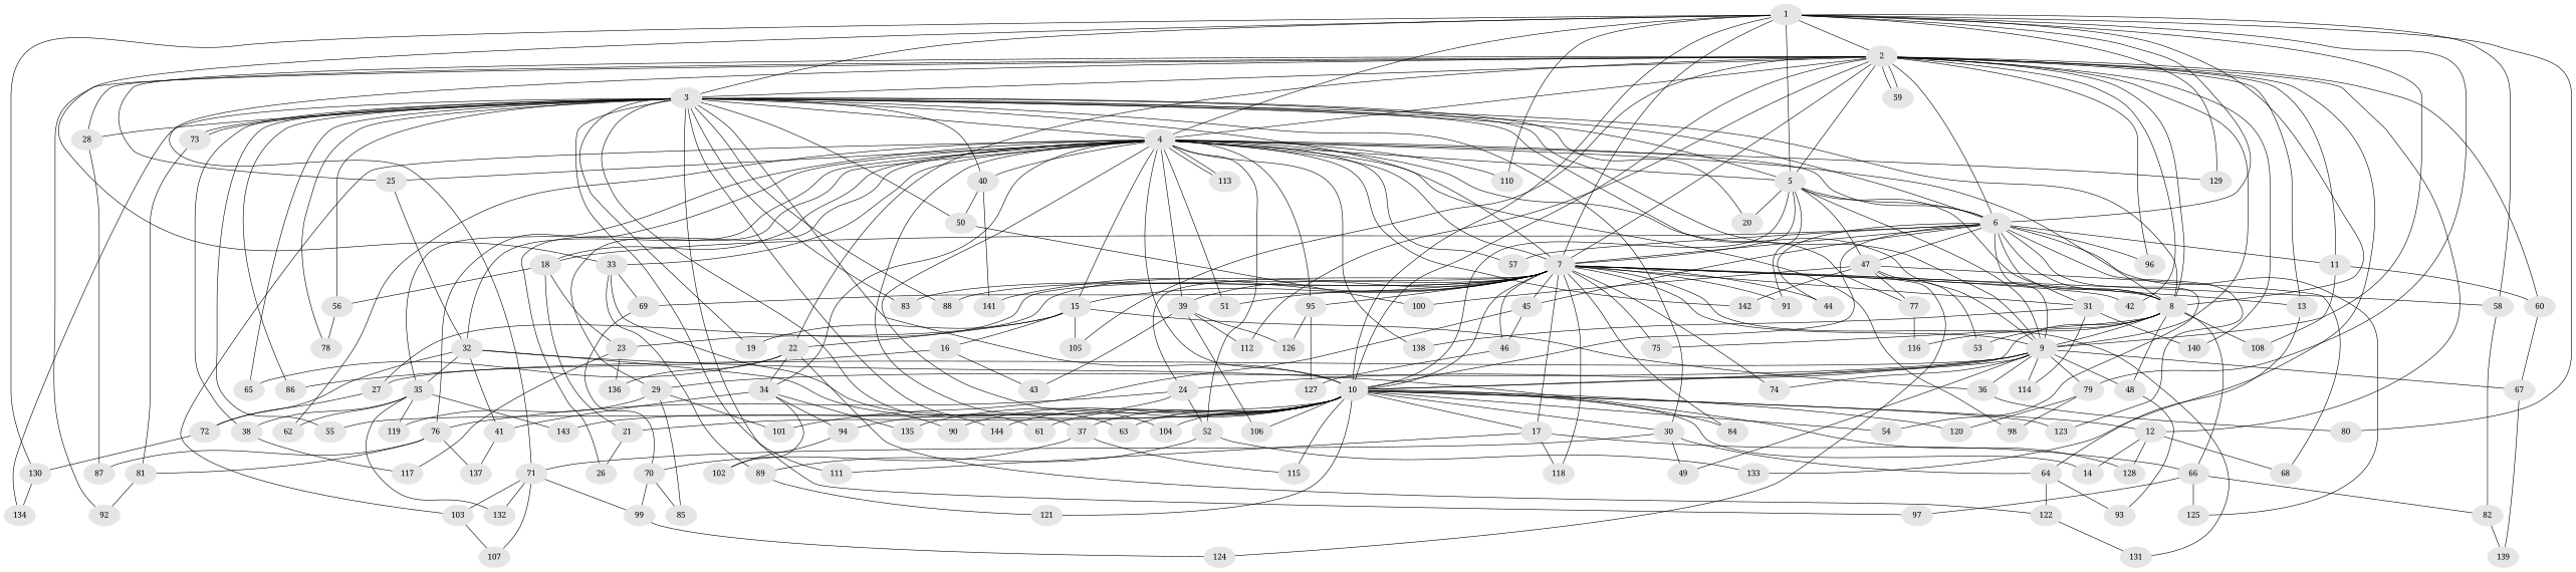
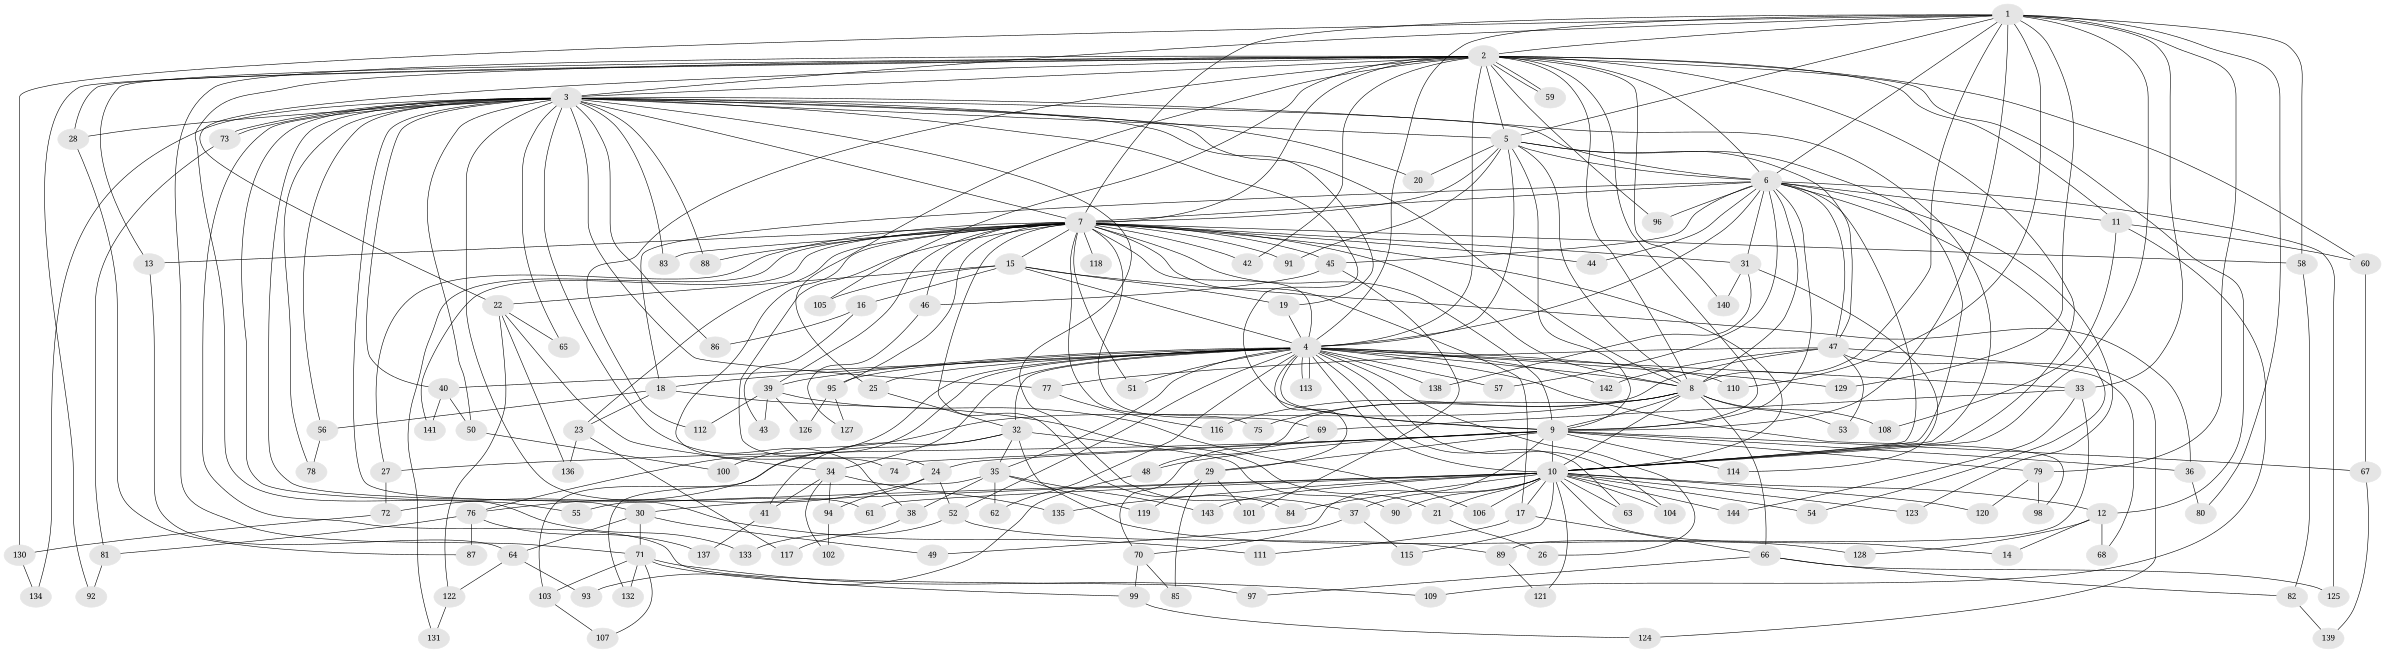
  graph {
    fontname="Noto Serif"
    node [color=gray90 fontname="Noto Serif" style=filled]
    edge [fontname="Noto Serif"]
    1
    2
    3
    4
    5
    6
    7
    8
    9
    10
    33
    58
    79
    80
    110
    129
    130
    11
    12
    13
    22
    25
    28
    42
    59
    60
    71
    92
    96
    105
    112
    133
    140
    19
    20
    30
    37
    38
    40
    50
    55
    56
    61
    65
    73
    77
    78
    83
    86
    88
    97
    111
    134
    15
    18
    26
    29
    32
    34
    35
    39
    51
    52
    57
    62
    63
    76
    95
    98
    103
    104
    113
    138
    142
    47
    91
    31
    44
    45
    54
    123
    125
    17
    23
    24
    27
    46
    69
    74
    75
    84
    118
    131
    141
    48
    53
    66
    108
    116
    36
    49
    67
    114
    14
    21
    90
    106
    115
    120
    121
    135
    143
    144
    89
    82
+   109
    68
    128
    64
    122
    136
    87
    132
    99
    107
    70
    117
    100
    81
    16
    85
    101
    119
    72
    41
    94
    102
    43
    126
    137
    127
    124
    93
    139
    1 -- 2
    1 -- 3
    1 -- 4
    1 -- 5
    1 -- 6
    1 -- 7
    1 -- 8
    1 -- 9
    1 -- 10
    1 -- 33
    1 -- 58
    1 -- 79
    1 -- 80
    1 -- 110
    1 -- 129
    1 -- 130
    2 -- 3
    2 -- 4
    2 -- 5
    2 -- 6
    2 -- 7
    2 -- 8
    2 -- 9
    2 -- 10
    2 -- 11
    2 -- 12
    2 -- 13
    2 -- 22
    2 -- 25
    2 -- 28
    2 -- 42
    2 -- 59
    2 -- 59
    2 -- 60
    2 -- 71
    2 -- 92
    2 -- 96
    2 -- 105
    2 -- 112
    2 -- 133
    2 -- 140
-   3 -- 4
+   19 -- 4
    3 -- 5
    3 -- 6
    3 -- 7
    3 -- 8
    3 -- 9
    3 -- 10
    3 -- 28
    3 -- 19
    3 -- 20
    3 -- 30
    3 -- 37
    3 -- 38
    3 -- 40
    3 -- 50
    3 -- 55
    3 -- 56
    3 -- 61
    3 -- 65
    3 -- 73
    3 -- 73
    3 -- 77
    3 -- 78
    3 -- 83
    3 -- 86
    3 -- 88
    3 -- 97
    3 -- 111
    3 -- 134
    4 -- 5
    4 -- 6
    4 -- 7
    4 -- 8
    4 -- 9
    4 -- 10
    4 -- 33
    4 -- 110
    4 -- 129
    4 -- 25
    4 -- 40
    4 -- 15
    4 -- 18
    4 -- 26
    4 -- 29
    4 -- 32
    4 -- 34
    4 -- 35
    4 -- 39
    4 -- 51
    4 -- 52
    4 -- 57
    4 -- 62
    4 -- 63
    4 -- 76
    4 -- 95
    4 -- 98
    4 -- 103
    4 -- 104
    4 -- 113
    4 -- 113
    4 -- 138
    4 -- 142
    5 -- 6
    5 -- 7
    5 -- 8
    5 -- 9
    5 -- 10
    5 -- 20
    5 -- 47
    5 -- 91
    6 -- 7
    6 -- 8
    6 -- 9
    6 -- 10
    6 -- 11
    6 -- 96
    6 -- 18
    6 -- 57
    6 -- 47
    6 -- 31
    6 -- 44
    6 -- 45
    6 -- 54
    6 -- 123
    6 -- 125
    7 -- 8
    7 -- 9
    7 -- 10
    7 -- 58
    7 -- 13
    7 -- 42
    7 -- 83
    7 -- 88
    7 -- 15
    7 -- 39
    7 -- 51
    7 -- 95
    7 -- 91
    7 -- 31
    7 -- 44
    7 -- 45
    7 -- 17
    7 -- 23
    7 -- 24
    7 -- 27
    7 -- 46
    7 -- 69
    7 -- 74
    7 -- 75
    7 -- 84
    7 -- 118
    7 -- 131
    7 -- 141
    8 -- 9
    8 -- 10
    8 -- 75
    8 -- 48
    8 -- 53
    8 -- 66
    8 -- 108
    8 -- 116
    9 -- 10
    9 -- 79
    9 -- 29
    9 -- 24
    9 -- 27
    9 -- 74
    9 -- 48
    9 -- 36
    9 -- 49
    9 -- 67
    9 -- 114
    10 -- 12
    10 -- 30
    10 -- 37
    10 -- 55
    10 -- 61
    10 -- 63
    10 -- 104
    10 -- 54
    10 -- 123
    10 -- 17
    10 -- 84
    10 -- 14
    10 -- 21
    10 -- 90
    10 -- 106
    10 -- 115
    10 -- 120
    10 -- 121
    10 -- 135
    10 -- 143
    10 -- 144
    33 -- 69
    33 -- 144
    33 -- 89
    58 -- 82
    79 -- 98
    79 -- 120
    130 -- 134
    11 -- 60
    11 -- 108
+   11 -- 109
    12 -- 14
    12 -- 68
    12 -- 128
    13 -- 64
    22 -- 65
    22 -- 34
    22 -- 122
    22 -- 136
    25 -- 32
    28 -- 87
    60 -- 67
    71 -- 103
+   71 -- 109
    71 -- 132
    71 -- 99
    71 -- 107
    30 -- 71
    30 -- 49
    30 -- 64
    37 -- 115
    37 -- 70
    38 -- 117
    40 -- 50
    40 -- 141
    50 -- 100
    56 -- 78
    73 -- 81
    77 -- 116
    15 -- 22
    15 -- 105
    15 -- 19
    15 -- 36
    15 -- 16
    18 -- 56
    18 -- 23
    18 -- 21
    29 -- 85
    29 -- 101
    29 -- 119
    32 -- 35
    32 -- 90
    32 -- 128
    32 -- 72
    32 -- 41
    34 -- 135
    34 -- 41
    34 -- 94
    34 -- 102
    35 -- 38
    35 -- 62
    35 -- 143
    35 -- 132
    35 -- 119
    39 -- 112
    39 -- 106
    39 -- 43
    39 -- 126
    52 -- 133
    52 -- 89
    76 -- 87
    76 -- 81
    76 -- 137
    95 -- 126
    95 -- 127
    103 -- 107
    47 -- 77
    47 -- 142
    47 -- 53
    47 -- 68
    47 -- 100
    47 -- 124
    31 -- 140
    31 -- 138
    31 -- 114
    45 -- 46
    45 -- 101
    17 -- 111
-   17 -- 118
    17 -- 66
    23 -- 136
    23 -- 117
    24 -- 52
    24 -- 76
    24 -- 94
    27 -- 72
    46 -- 127
    69 -- 70
    48 -- 93
    66 -- 97
    66 -- 125
    66 -- 82
    36 -- 80
    67 -- 139
    21 -- 26
    89 -- 121
    82 -- 139
    64 -- 122
    64 -- 93
    122 -- 131
    99 -- 124
    70 -- 99
    70 -- 85
    81 -- 92
    16 -- 86
    16 -- 43
    72 -- 130
    41 -- 137
    94 -- 102
  }
